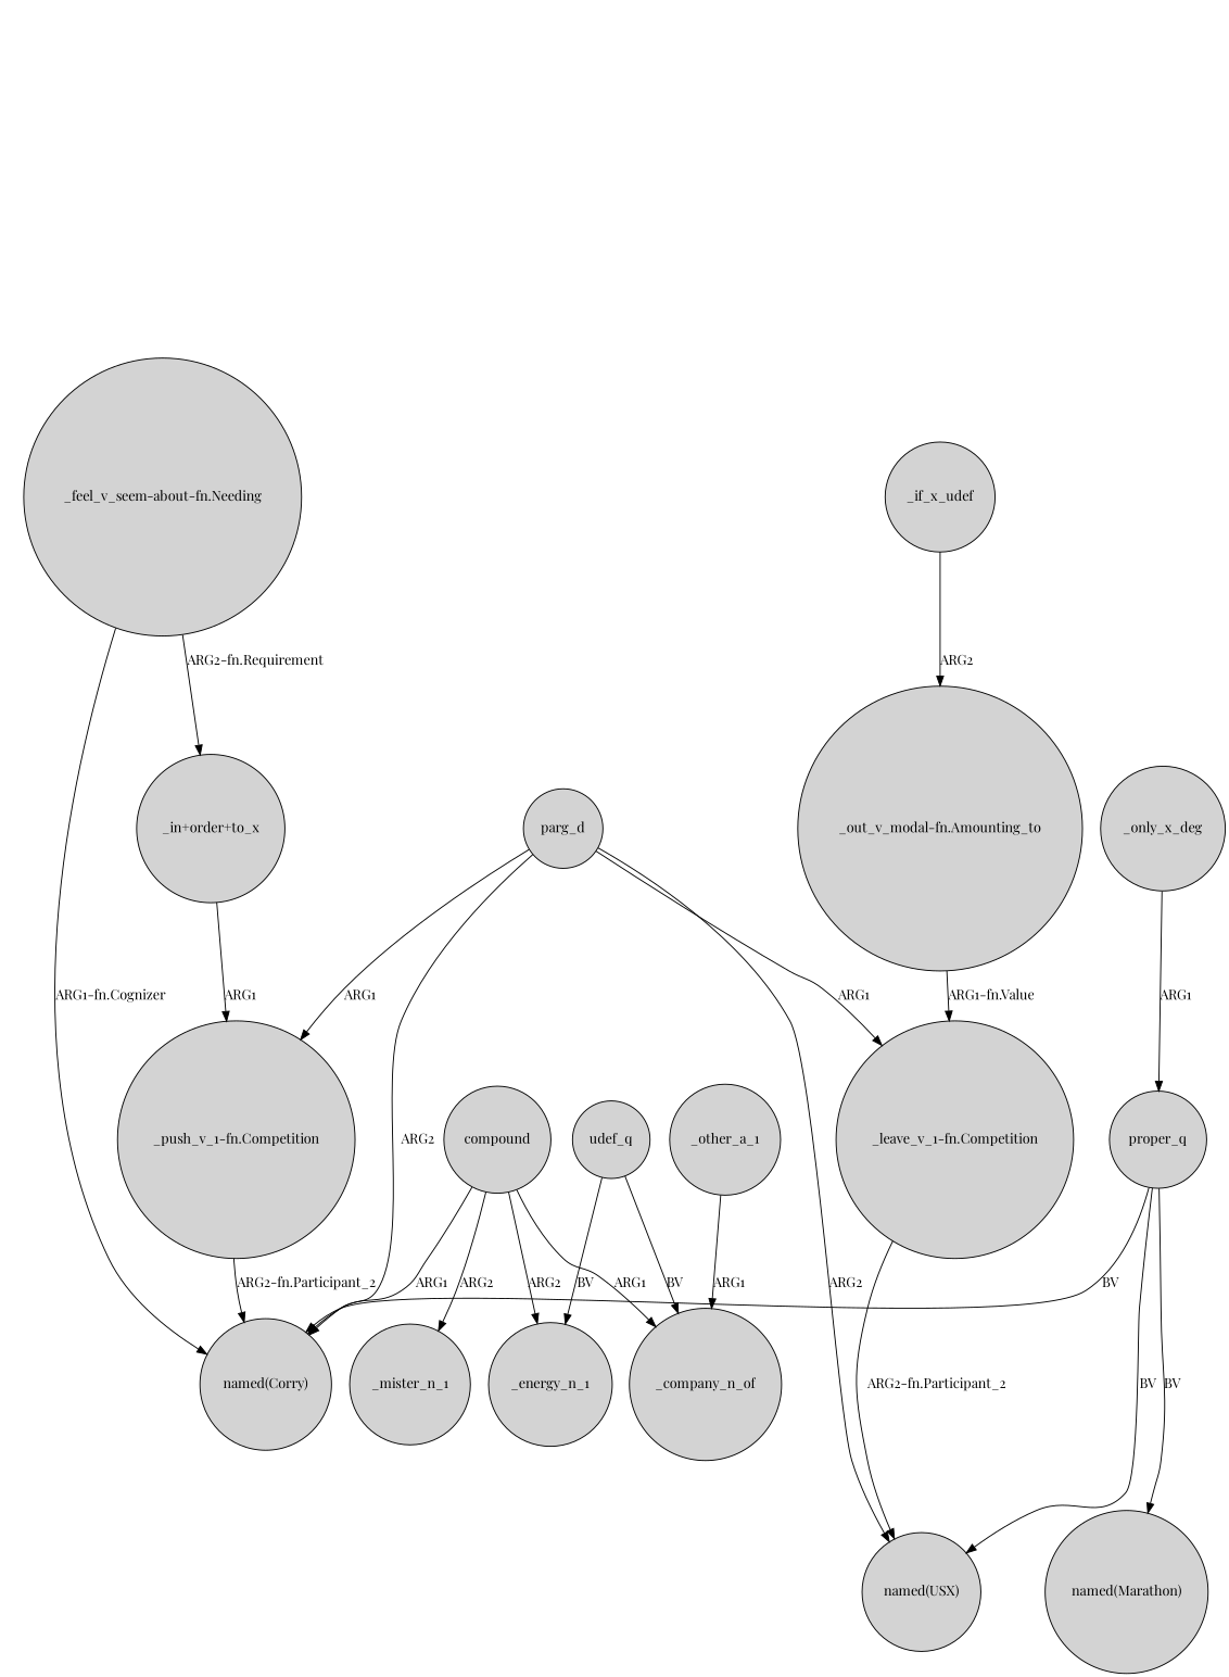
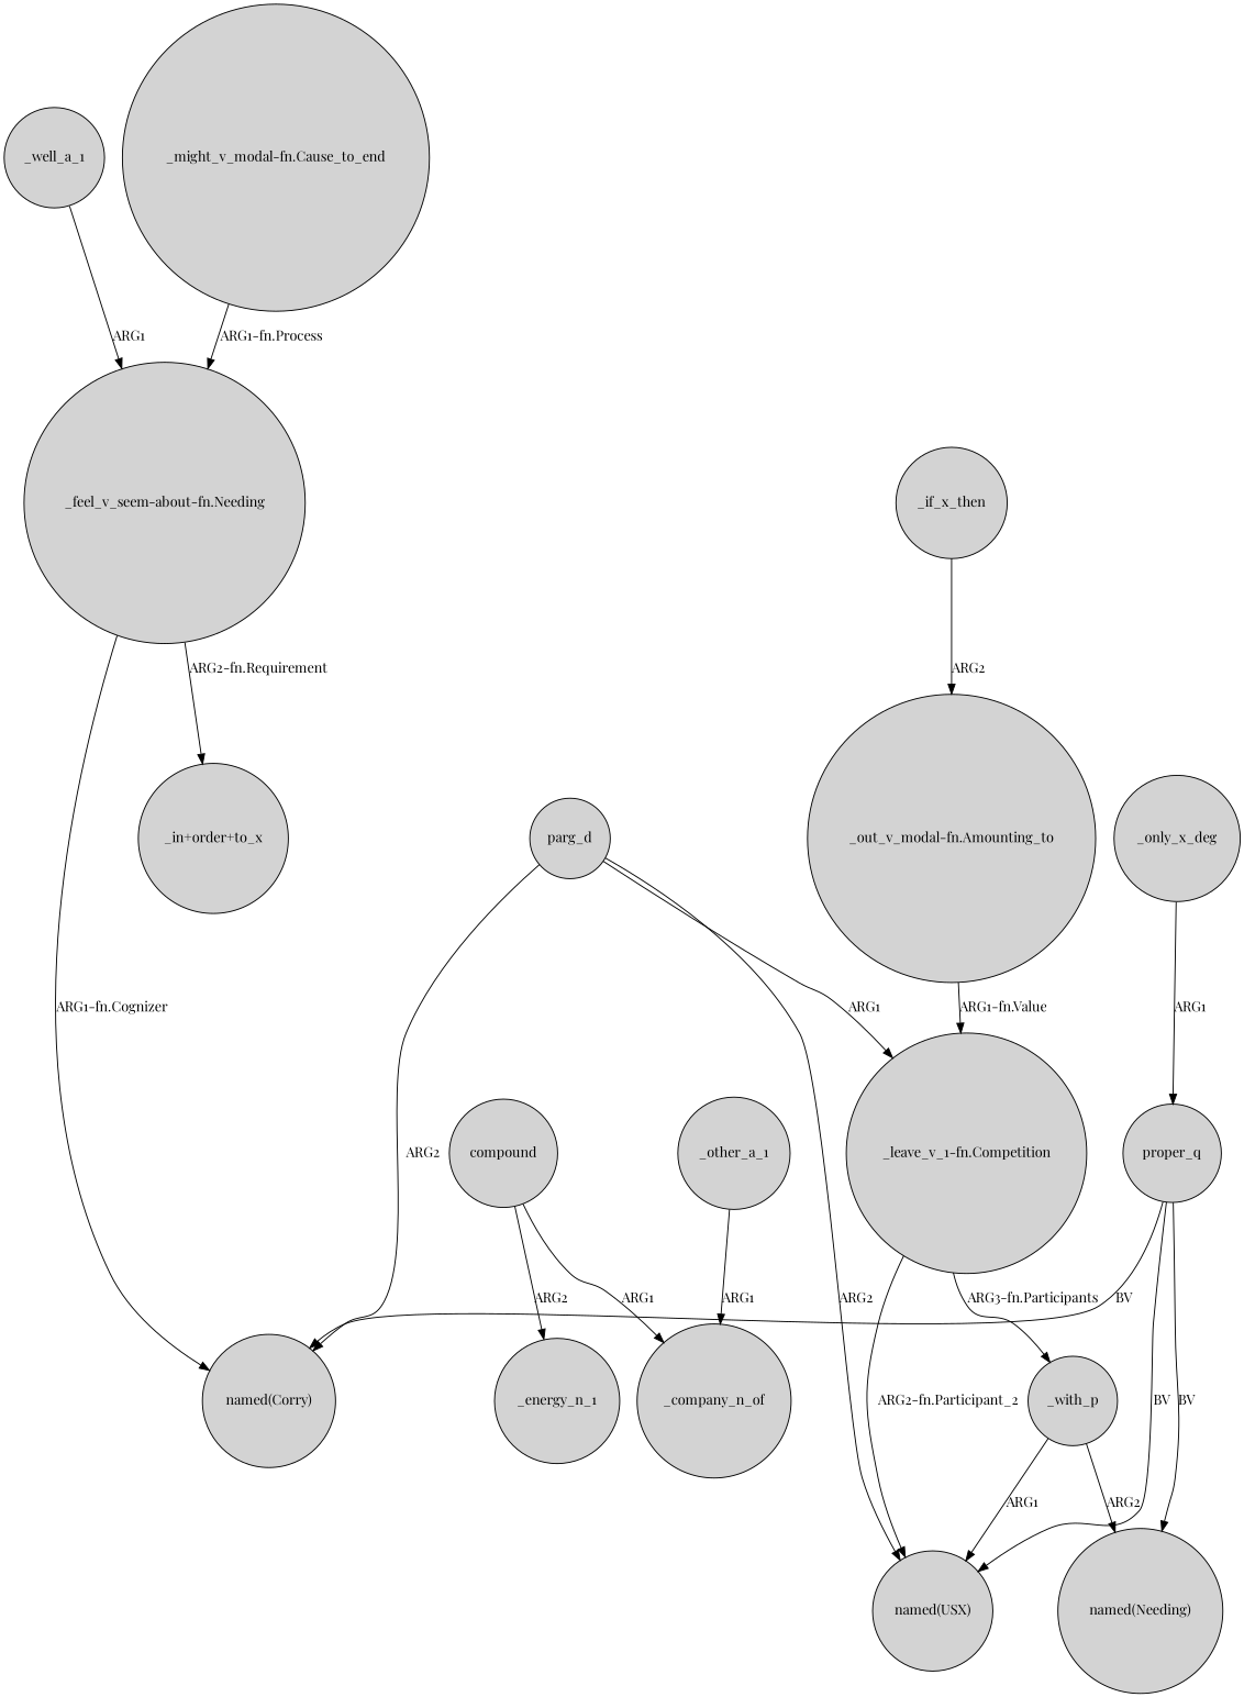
  digraph {
    fontname="Playfair Display"
    node [fontname="Playfair Display" shape=circle style=filled]
    edge [fontname="Playfair Display"]
+   _well_a_1
    "_feel_v_seem-about-fn.Needing"
    "_in+order+to_x"
    "named(Corry)"
-   "_push_v_1-fn.Competition"
+   "_might_v_modal-fn.Cause_to_end"
    compound
-   _mister_n_1
    _company_n_of
    _energy_n_1
    parg_d
    "named(USX)"
    "_leave_v_1-fn.Competition"
+   _with_p
    _only_x_deg
    proper_q
-   "named(Marathon)"
-   udef_q
+   "named(Marathon)" [label="named(Needing)"]
    n19 [label="_out_v_modal-fn.Amounting_to"]
-   _if_x_then [label=_if_x_udef]
+   _if_x_then
    _other_a_1
+   _well_a_1 -> "_feel_v_seem-about-fn.Needing" [label=ARG1]
    "_feel_v_seem-about-fn.Needing" -> "_in+order+to_x" [label="ARG2-fn.Requirement"]
    "_feel_v_seem-about-fn.Needing" -> "named(Corry)" [label="ARG1-fn.Cognizer"]
-   "_in+order+to_x" -> "_push_v_1-fn.Competition" [label=ARG1]
-   "_push_v_1-fn.Competition" -> "named(Corry)" [label="ARG2-fn.Participant_2"]
-   compound -> "named(Corry)" [label=ARG1]
-   compound -> _mister_n_1 [label=ARG2]
+   "_might_v_modal-fn.Cause_to_end" -> "_feel_v_seem-about-fn.Needing" [label="ARG1-fn.Process"]
    compound -> _company_n_of [label=ARG1]
    compound -> _energy_n_1 [label=ARG2]
    parg_d -> "named(Corry)" [label=ARG2]
-   parg_d -> "_push_v_1-fn.Competition" [label=ARG1]
    parg_d -> "named(USX)" [label=ARG2]
    parg_d -> "_leave_v_1-fn.Competition" [label=ARG1]
    "_leave_v_1-fn.Competition" -> "named(USX)" [label="ARG2-fn.Participant_2"]
+   "_leave_v_1-fn.Competition" -> _with_p [label="ARG3-fn.Participants"]
+   _with_p -> "named(USX)" [label=ARG1]
+   _with_p -> "named(Marathon)" [label=ARG2]
    _only_x_deg -> proper_q [label=ARG1]
    proper_q -> "named(Corry)" [label=BV]
    proper_q -> "named(USX)" [label=BV]
    proper_q -> "named(Marathon)" [label=BV]
-   udef_q -> _company_n_of [label=BV]
-   udef_q -> _energy_n_1 [label=BV]
    n19 -> "_leave_v_1-fn.Competition" [label="ARG1-fn.Value"]
    _if_x_then -> n19 [label=ARG2]
    _other_a_1 -> _company_n_of [label=ARG1]
  }
